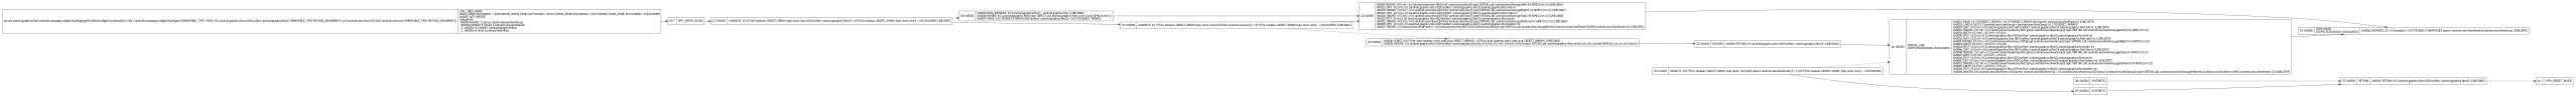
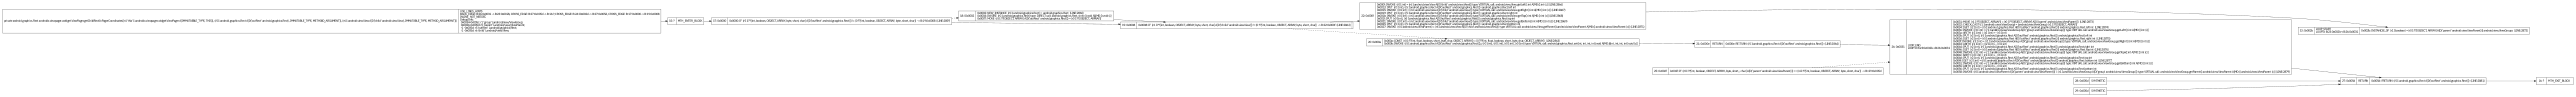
  digraph {
    fontname="IBM Plex Sans"
    rankdir=LR
    node [fontname="IBM Plex Sans" shape=record]
    edge [fontname="IBM Plex Sans"]
    n1 [label="{15\:\ ?|MTH_ENTER_BLOCK\l}"]
    n2 [label="{17\:\ 0x0000|0x0000: IF  (r5 I:??[int, boolean, OBJECT, ARRAY, byte, short, char] A[D('outRect' android.graphics.Rect)]) != (0 ??[int, boolean, OBJECT, ARRAY, byte, short, char])  \-\> B:19:0x0008  (LINE:2859)\l}"]
    n3 [label="{18\:\ 0x0002|0x0002: NEW_INSTANCE  (r0 I:android.graphics.Rect) =  android.graphics.Rect  (LINE:2860)\l0x0004: INVOKE  (r0 I:android.graphics.Rect) type: DIRECT call: android.graphics.Rect.\<init\>():void A[MD:():void (c)]\l0x0007: MOVE  (r5 I:??[OBJECT, ARRAY] A[D('outRect' android.graphics.Rect)]) = (r0 I:??[OBJECT, ARRAY]) \l}"]
    n4 [label="{19\:\ 0x0008|0x0008: IF  (r6 I:??[int, boolean, OBJECT, ARRAY, byte, short, char] A[D('child' android.view.View)]) != (0 ??[int, boolean, OBJECT, ARRAY, byte, short, char])  \-\> B:22:0x000f  (LINE:2862)\l}"]
    n5 [label="{20\:\ 0x000a|0x000a: CONST  (r0 I:??[int, float, boolean, short, byte, char, OBJECT, ARRAY]) = (0 ??[int, float, boolean, short, byte, char, OBJECT, ARRAY])  (LINE:2863)\l0x000b: INVOKE  (r5 I:android.graphics.Rect A[D('outRect' android.graphics.Rect)]), (r0 I:int), (r0 I:int), (r0 I:int), (r0 I:int) type: VIRTUAL call: android.graphics.Rect.set(int, int, int, int):void A[MD:(int, int, int, int):void (c)]\l}"]
    n6 [label="{22\:\ 0x000f|0x000f: INVOKE  (r0 I:int) = (r6 I:android.view.View A[D('child' android.view.View)]) type: VIRTUAL call: android.view.View.getLeft():int A[MD:():int (c)] (LINE:2866)\l0x0013: IPUT  (r0 I:int), (r5 I:android.graphics.Rect A[D('outRect' android.graphics.Rect)]) android.graphics.Rect.left int \l0x0015: INVOKE  (r0 I:int) = (r6 I:android.view.View A[D('child' android.view.View)]) type: VIRTUAL call: android.view.View.getRight():int A[MD:():int (c)] (LINE:2867)\l0x0019: IPUT  (r0 I:int), (r5 I:android.graphics.Rect A[D('outRect' android.graphics.Rect)]) android.graphics.Rect.right int \l0x001b: INVOKE  (r0 I:int) = (r6 I:android.view.View A[D('child' android.view.View)]) type: VIRTUAL call: android.view.View.getTop():int A[MD:():int (c)] (LINE:2868)\l0x001f: IPUT  (r0 I:int), (r5 I:android.graphics.Rect A[D('outRect' android.graphics.Rect)]) android.graphics.Rect.top int \l0x0021: INVOKE  (r0 I:int) = (r6 I:android.view.View A[D('child' android.view.View)]) type: VIRTUAL call: android.view.View.getBottom():int A[MD:():int (c)] (LINE:2869)\l0x0025: IPUT  (r0 I:int), (r5 I:android.graphics.Rect A[D('outRect' android.graphics.Rect)]) android.graphics.Rect.bottom int \l0x0027: INVOKE  (r0 I:android.view.ViewParent) = (r6 I:android.view.View A[D('child' android.view.View)]) type: VIRTUAL call: android.view.View.getParent():android.view.ViewParent A[MD:():android.view.ViewParent (c)] (LINE:2871)\l}"]
    n7 [label="{21\:\ 0x000e|RETURN\l|0x000e: RETURN  (r5 I:android.graphics.Rect A[D('outRect' android.graphics.Rect)])  (LINE:2864)\l}"]
    n8 [label="{23\:\ 0x002b|LOOP_START\lLOOP:0: B:23:0x002b\-\>B:26:0x0031\l|0x002b: INSTANCE_OF  (r1 I:boolean) = (r0 I:??[OBJECT, ARRAY] A[D('parent' android.view.ViewParent)]) android.view.ViewGroup  (LINE:2872)\l}"]
-   n9 [label="{26\:\ 0x0031|VIRTUAL_END\lLOOP:0: B:23:0x002b\-\>B:26:0x0031\l|0x0031: MOVE  (r1 I:??[OBJECT, ARRAY]) = (r0 I:??[OBJECT, ARRAY] A[D('parent' android.view.ViewParent)])  (LINE:2873)\l0x0032: CHECK_CAST (r1 I:android.view.ViewGroup) = (android.view.ViewGroup) (r1 I:??[OBJECT, ARRAY]) \l0x0034: IGET  (r2 I:int) = (r5 I:android.graphics.Rect A[D('outRect' android.graphics.Rect)]) android.graphics.Rect.left int  (LINE:2874)\l0x0036: INVOKE  (r3 I:int) = (r1 I:android.view.ViewGroup A[D('group' android.view.ViewGroup)]) type: VIRTUAL call: android.view.ViewGroup.getLeft():int A[MD:():int (c)]\l0x003a: ARITH  (r2 I:int) = (r2 I:int) + (r3 I:int) \l0x003b: IPUT  (r2 I:int), (r5 I:android.graphics.Rect A[D('outRect' android.graphics.Rect)]) android.graphics.Rect.left int \l0x003d: IGET  (r2 I:int) = (r5 I:android.graphics.Rect A[D('outRect' android.graphics.Rect)]) android.graphics.Rect.right int  (LINE:2875)\l0x003f: INVOKE  (r3 I:int) = (r1 I:android.view.ViewGroup A[D('group' android.view.ViewGroup)]) type: VIRTUAL call: android.view.ViewGroup.getRight():int A[MD:():int (c)]\l0x0043: ARITH  (r2 I:int) = (r2 I:int) + (r3 I:int) \l0x0044: IPUT  (r2 I:int), (r5 I:android.graphics.Rect A[D('outRect' android.graphics.Rect)]) android.graphics.Rect.right int \l0x0046: IGET  (r2 I:int) = (r5 I:android.graphics.Rect A[D('outRect' android.graphics.Rect)]) android.graphics.Rect.top int  (LINE:2876)\l0x0048: INVOKE  (r3 I:int) = (r1 I:android.view.ViewGroup A[D('group' android.view.ViewGroup)]) type: VIRTUAL call: android.view.ViewGroup.getTop():int A[MD:():int (c)]\l0x004c: ARITH  (r2 I:int) = (r2 I:int) + (r3 I:int) \l0x004d: IPUT  (r2 I:int), (r5 I:android.graphics.Rect A[D('outRect' android.graphics.Rect)]) android.graphics.Rect.top int \l0x004f: IGET  (r2 I:int) = (r5 I:android.graphics.Rect A[D('outRect' android.graphics.Rect)]) android.graphics.Rect.bottom int  (LINE:2877)\l0x0051: INVOKE  (r3 I:int) = (r1 I:android.view.ViewGroup A[D('group' android.view.ViewGroup)]) type: VIRTUAL call: android.view.ViewGroup.getBottom():int A[MD:():int (c)]\l0x0055: ARITH  (r2 I:int) = (r2 I:int) + (r3 I:int) \l0x0056: IPUT  (r2 I:int), (r5 I:android.graphics.Rect A[D('outRect' android.graphics.Rect)]) android.graphics.Rect.bottom int \l0x0058: INVOKE  (r0 I:android.view.ViewParent A[D('parent' android.view.ViewParent)]) = (r1 I:android.view.ViewGroup A[D('group' android.view.ViewGroup)]) type: VIRTUAL call: android.view.ViewGroup.getParent():android.view.ViewParent A[MD:():android.view.ViewParent (c)] (LINE:2879)\l}"]
-   n10 [label="{16\:\ ?|MTH_OBJECT_BLOCK\l}"]
+   n9 [label="{26\:\ 0x0031|LOOP_END\lLOOP:0: B:23:0x002b\-\>B:26:0x0031\l|0x0031: MOVE  (r1 I:??[OBJECT, ARRAY]) = (r0 I:??[OBJECT, ARRAY] A[D('parent' android.view.ViewParent)])  (LINE:2873)\l0x0032: CHECK_CAST (r1 I:android.view.ViewGroup) = (android.view.ViewGroup) (r1 I:??[OBJECT, ARRAY]) \l0x0034: IGET  (r2 I:int) = (r5 I:android.graphics.Rect A[D('outRect' android.graphics.Rect)]) android.graphics.Rect.left int  (LINE:2874)\l0x0036: INVOKE  (r3 I:int) = (r1 I:android.view.ViewGroup A[D('group' android.view.ViewGroup)]) type: VIRTUAL call: android.view.ViewGroup.getLeft():int A[MD:():int (c)]\l0x003a: ARITH  (r2 I:int) = (r2 I:int) + (r3 I:int) \l0x003b: IPUT  (r2 I:int), (r5 I:android.graphics.Rect A[D('outRect' android.graphics.Rect)]) android.graphics.Rect.left int \l0x003d: IGET  (r2 I:int) = (r5 I:android.graphics.Rect A[D('outRect' android.graphics.Rect)]) android.graphics.Rect.right int  (LINE:2875)\l0x003f: INVOKE  (r3 I:int) = (r1 I:android.view.ViewGroup A[D('group' android.view.ViewGroup)]) type: VIRTUAL call: android.view.ViewGroup.getRight():int A[MD:():int (c)]\l0x0043: ARITH  (r2 I:int) = (r2 I:int) + (r3 I:int) \l0x0044: IPUT  (r2 I:int), (r5 I:android.graphics.Rect A[D('outRect' android.graphics.Rect)]) android.graphics.Rect.right int \l0x0046: IGET  (r2 I:int) = (r5 I:android.graphics.Rect A[D('outRect' android.graphics.Rect)]) android.graphics.Rect.top int  (LINE:2876)\l0x0048: INVOKE  (r3 I:int) = (r1 I:android.view.ViewGroup A[D('group' android.view.ViewGroup)]) type: VIRTUAL call: android.view.ViewGroup.getTop():int A[MD:():int (c)]\l0x004c: ARITH  (r2 I:int) = (r2 I:int) + (r3 I:int) \l0x004d: IPUT  (r2 I:int), (r5 I:android.graphics.Rect A[D('outRect' android.graphics.Rect)]) android.graphics.Rect.top int \l0x004f: IGET  (r2 I:int) = (r5 I:android.graphics.Rect A[D('outRect' android.graphics.Rect)]) android.graphics.Rect.bottom int  (LINE:2877)\l0x0051: INVOKE  (r3 I:int) = (r1 I:android.view.ViewGroup A[D('group' android.view.ViewGroup)]) type: VIRTUAL call: android.view.ViewGroup.getBottom():int A[MD:():int (c)]\l0x0055: ARITH  (r2 I:int) = (r2 I:int) + (r3 I:int) \l0x0056: IPUT  (r2 I:int), (r5 I:android.graphics.Rect A[D('outRect' android.graphics.Rect)]) android.graphics.Rect.bottom int \l0x0058: INVOKE  (r0 I:android.view.ViewParent A[D('parent' android.view.ViewParent)]) = (r1 I:android.view.ViewGroup A[D('group' android.view.ViewGroup)]) type: VIRTUAL call: android.view.ViewGroup.getParent():android.view.ViewParent A[MD:():android.view.ViewParent (c)] (LINE:2879)\l}"]
+   n10 [label="{16\:\ ?|MTH_EXIT_BLOCK\l}"]
    n11 [label="{25\:\ 0x002f|0x002f: IF  (r0 I:??[int, boolean, OBJECT, ARRAY, byte, short, char] A[D('parent' android.view.ViewParent)]) == (r4 I:??[int, boolean, OBJECT, ARRAY, byte, short, char])  \-\> B:29:0x005d \l}"]
    n12 [label="{29\:\ 0x005d|SYNTHETIC\l}"]
    n13 [label="{28\:\ 0x005d|SYNTHETIC\l}"]
    n14 [label="{27\:\ 0x005d|RETURN\l|0x005d: RETURN  (r5 I:android.graphics.Rect A[D('outRect' android.graphics.Rect)])  (LINE:2881)\l}"]
    n15 [label="{private android.graphics.Rect androidx.viewpager.widget.ViewPager.getChildRectInPagerCoordinates((r4 'this' I:androidx.viewpager.widget.ViewPager A[IMMUTABLE_TYPE, THIS]), (r5 I:android.graphics.Rect A[D('outRect' android.graphics.Rect), IMMUTABLE_TYPE, METHOD_ARGUMENT]), (r6 I:android.view.View A[D('child' android.view.View), IMMUTABLE_TYPE, METHOD_ARGUMENT]))  | USE_LINES_HINTS\lBACK_EDGE: B:26:0x0031 \-\> B:23:0x002b, CROSS_EDGE: B:27:0x005d \-\> B:16:?, CROSS_EDGE: B:24:0x002d \-\> B:27:0x005d, CROSS_EDGE: B:17:0x0000 \-\> B:19:0x0008\lINLINE_NOT_NEEDED\lDebug Info:\l  0x0034\-0x005c: r1 'group' Landroid\/view\/ViewGroup;\l  0x002b\-0x005d: r0 'parent' Landroid\/view\/ViewParent;\l  \-1 \-0x005d: r5 'outRect' Landroid\/graphics\/Rect;\l  \-1 \-0x005d: r6 'child' Landroid\/view\/View;\l}"]
    n1 -> n2
    n2 -> n3 [style=dashed]
    n2 -> n4
-   n3 -> n6
+   n3 -> n4
    n4 -> n5 [style=dashed]
    n4 -> n6
    n5 -> n7
    n6 -> n8
    n7 -> n9
-   n9 -> n8
+   n9 -> n14
    n11 -> n9 [style=dashed]
-   n11 -> n12
    n12 -> n14
    n13 -> n14
    n14 -> n10
    n15 -> n1
  }
